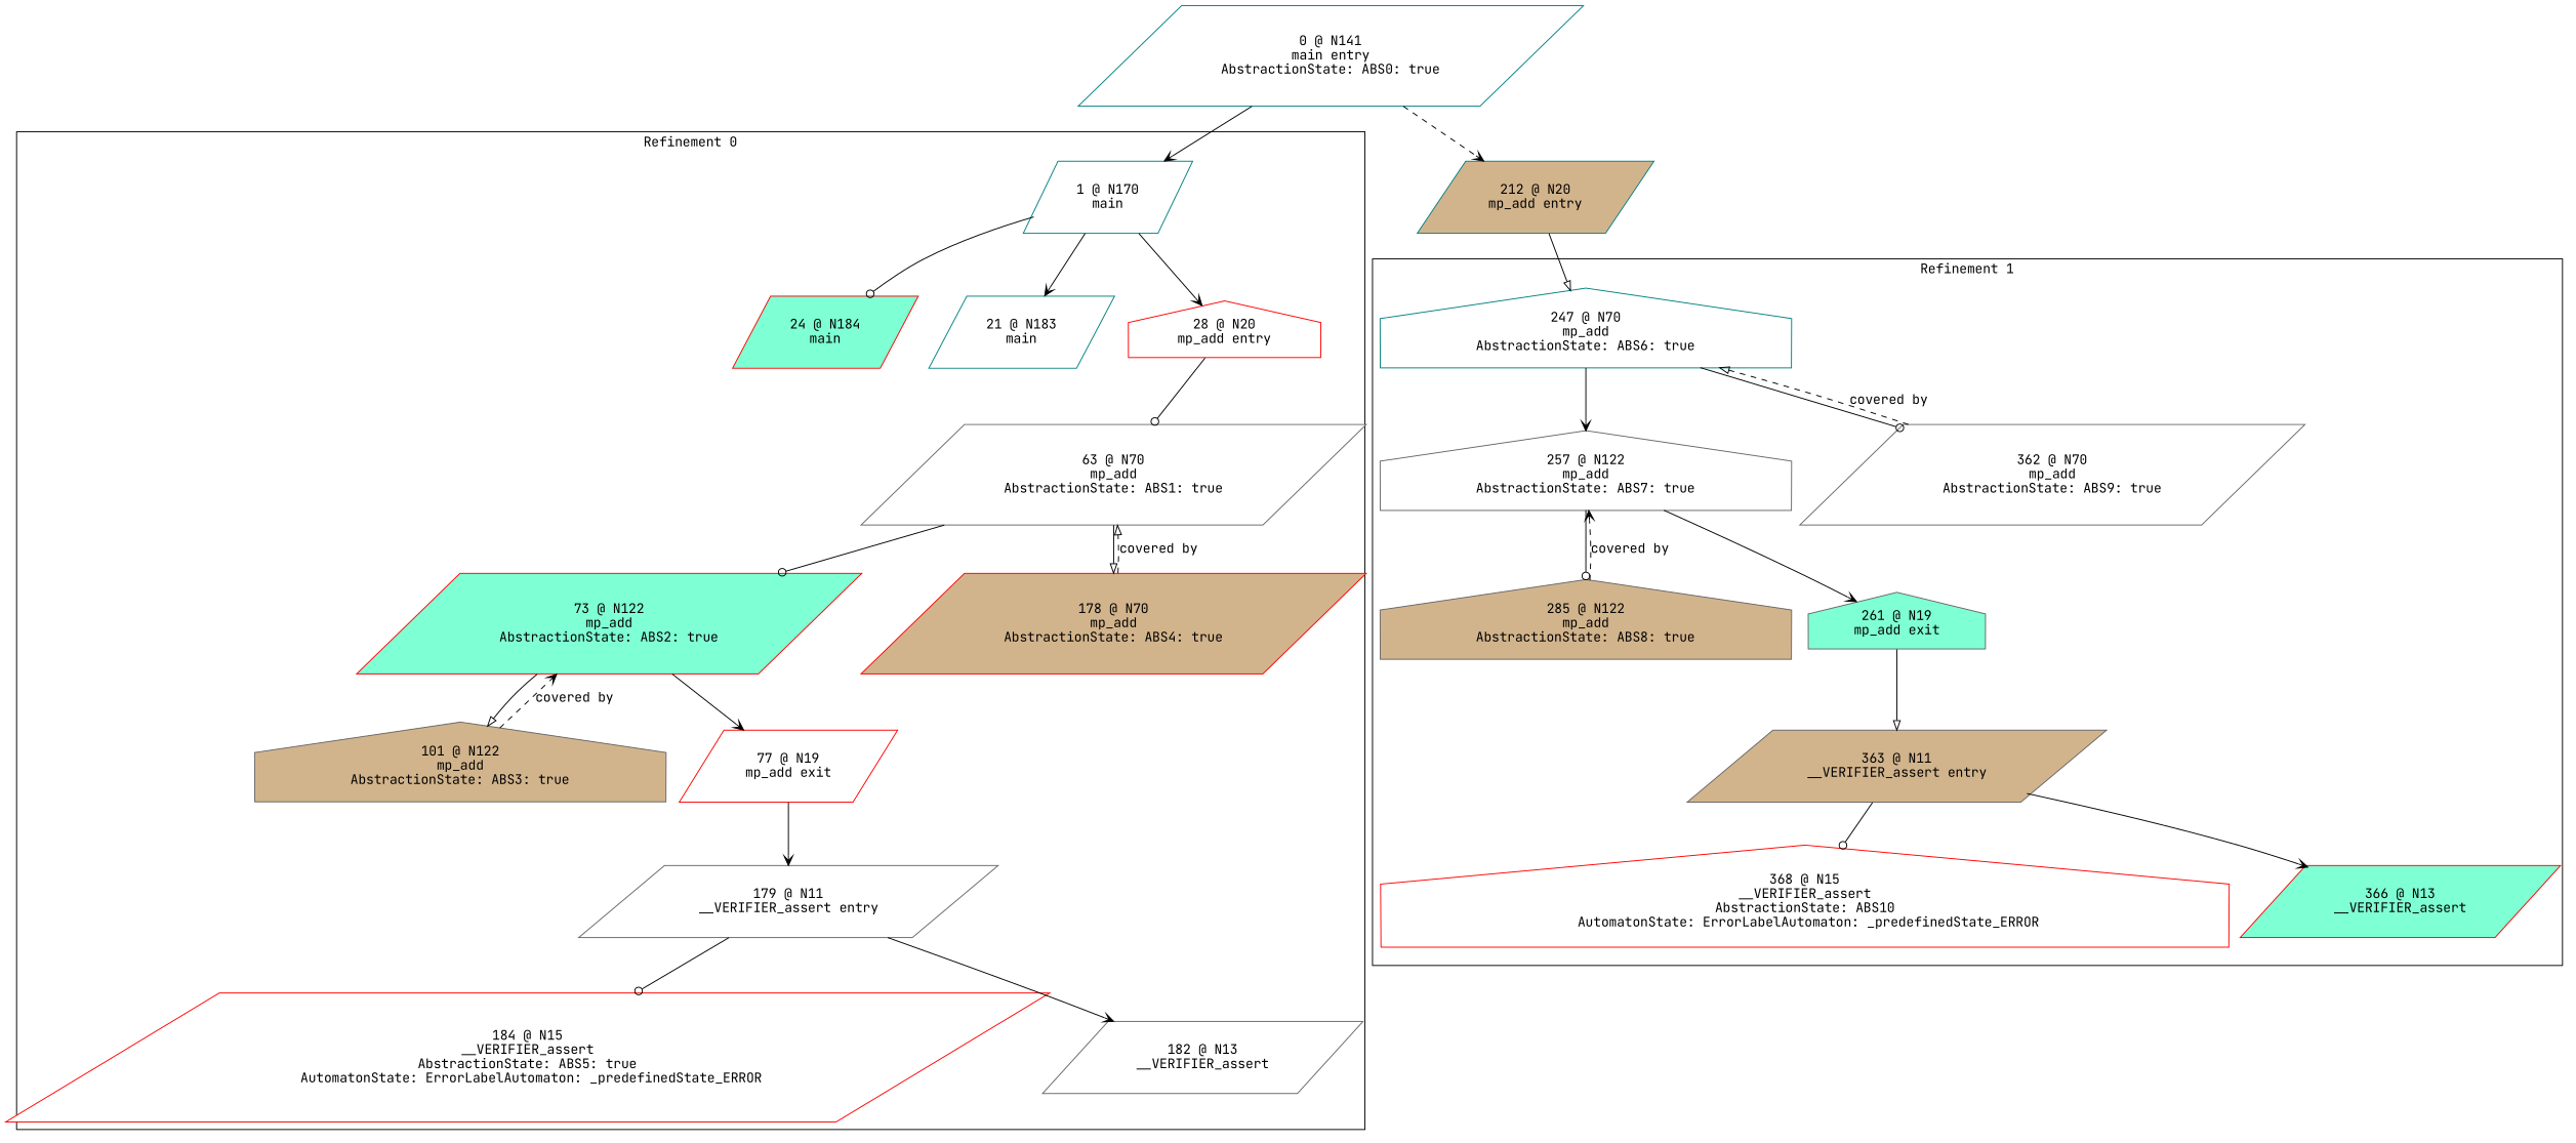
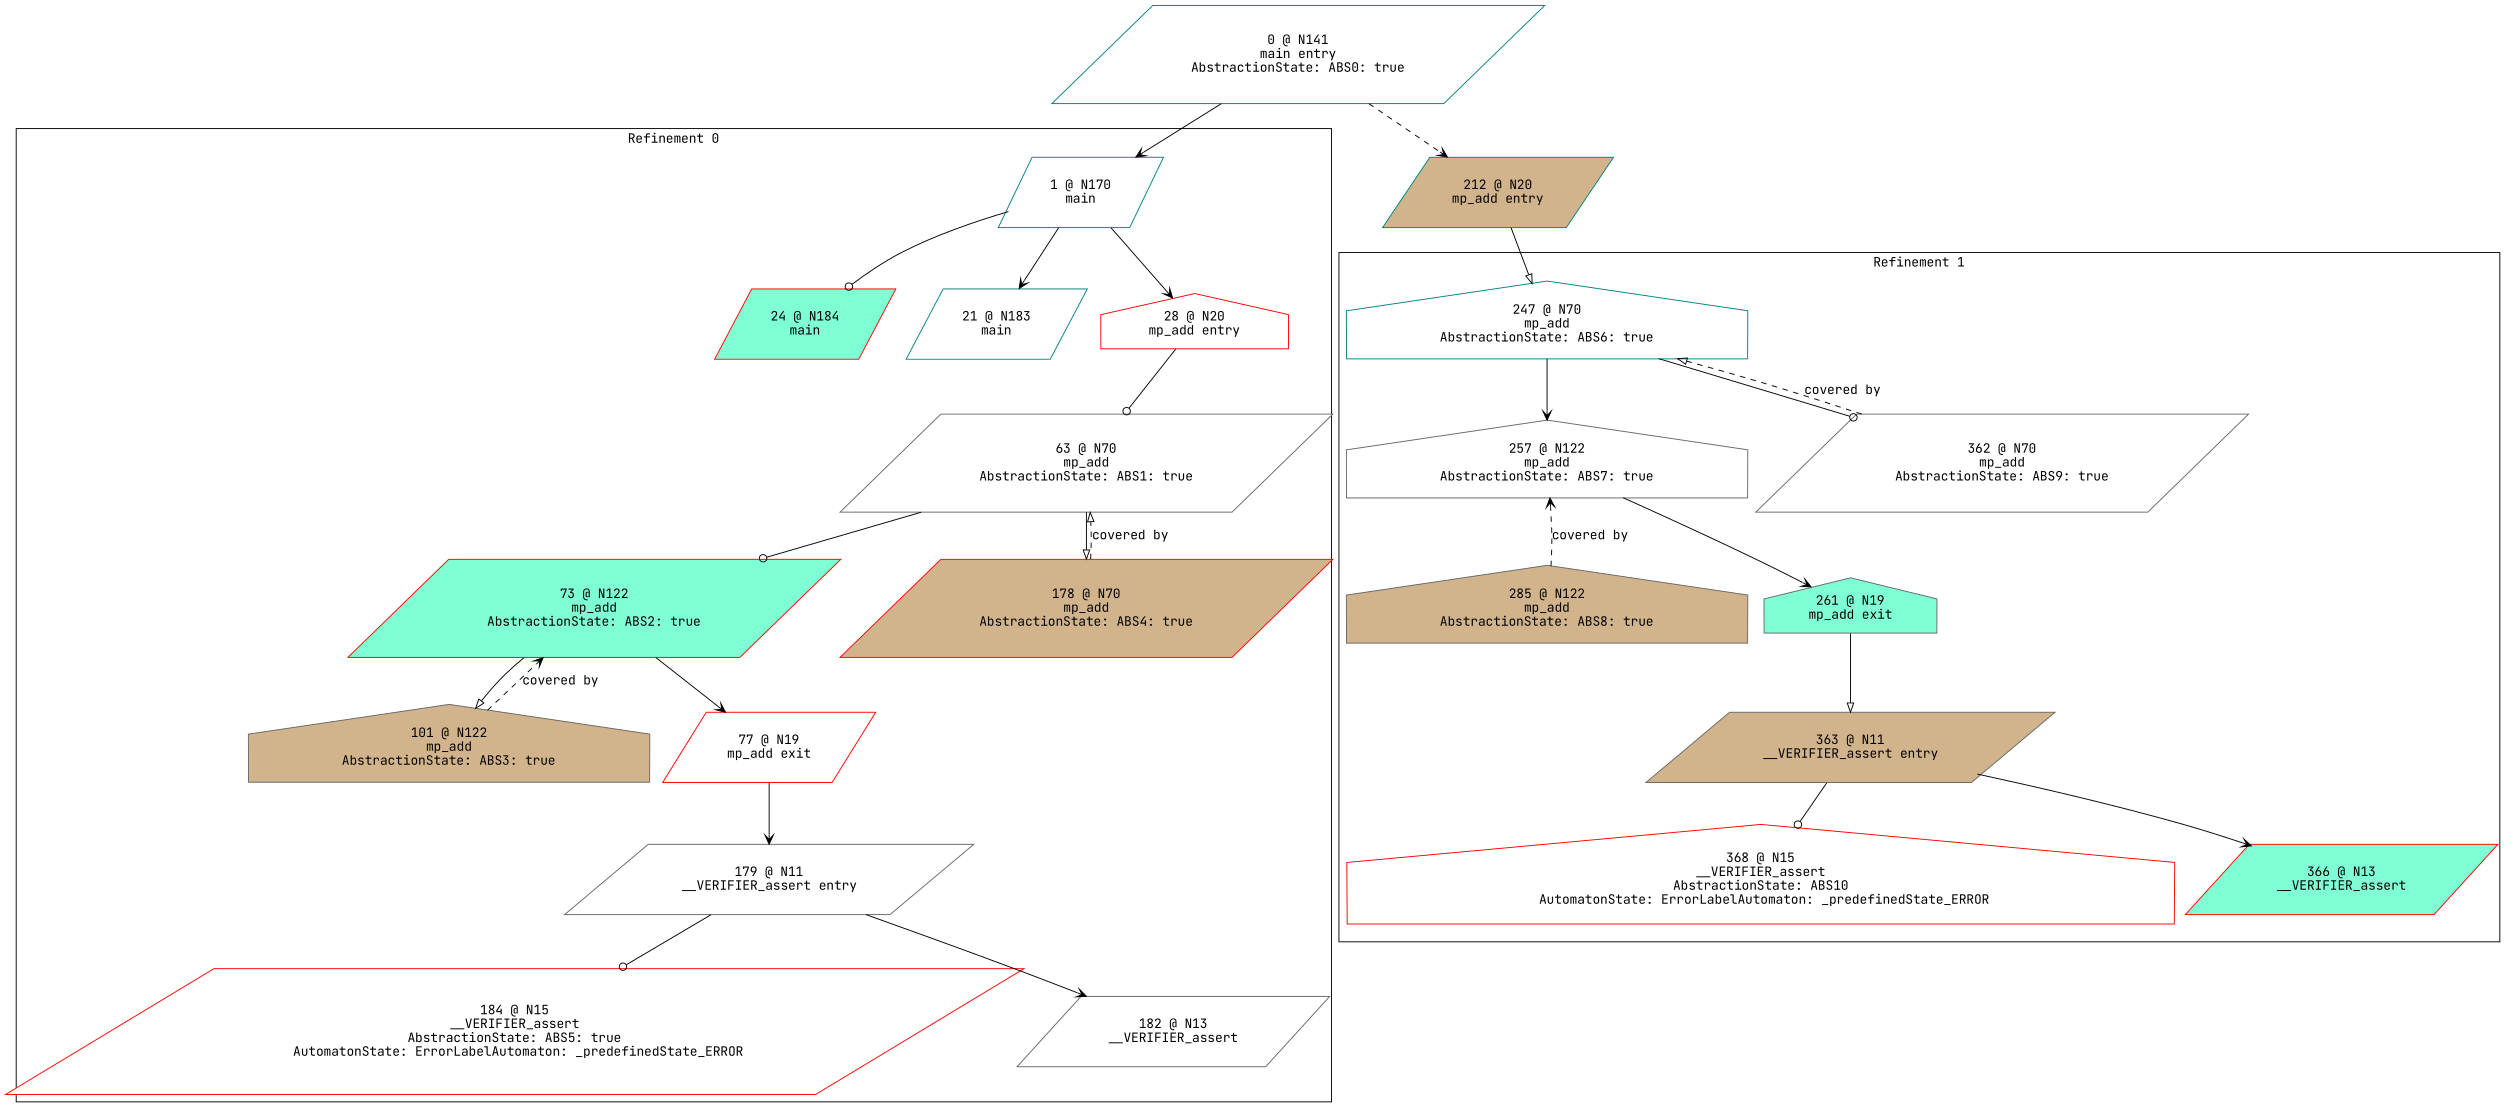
  digraph {
    fontname="JetBrains Mono"
    node [color=gray40 fillcolor=white fontname="JetBrains Mono" shape=parallelogram style=filled]
    edge [arrowhead=vee fontname="JetBrains Mono"]
    n1 [color=teal label="1 @ N170\nmain\n"]
    n2 [color=red fillcolor=aquamarine label="24 @ N184\nmain\n"]
    n3 [color=teal label="21 @ N183\nmain\n"]
    n4 [color=red label="28 @ N20\nmp_add entry\n" shape=house]
    n5 [label="63 @ N70\nmp_add\nAbstractionState: ABS1: true\n"]
    n6 [color=red fillcolor=aquamarine label="73 @ N122\nmp_add\nAbstractionState: ABS2: true\n"]
    n7 [color=red fillcolor=tan label="178 @ N70\nmp_add\nAbstractionState: ABS4: true\n"]
    n8 [fillcolor=tan label="101 @ N122\nmp_add\nAbstractionState: ABS3: true\n" shape=house]
    n9 [color=red label="77 @ N19\nmp_add exit\n"]
    n10 [label="179 @ N11\n__VERIFIER_assert entry\n"]
    n11 [color=red label="184 @ N15\n__VERIFIER_assert\nAbstractionState: ABS5: true\n AutomatonState: ErrorLabelAutomaton: _predefinedState_ERROR\n"]
    n12 [label="182 @ N13\n__VERIFIER_assert\n"]
    n13 [color=teal label="247 @ N70\nmp_add\nAbstractionState: ABS6: true\n" shape=house]
    n14 [label="257 @ N122\nmp_add\nAbstractionState: ABS7: true\n" shape=house]
    n15 [label="362 @ N70\nmp_add\nAbstractionState: ABS9: true\n"]
    n16 [fillcolor=tan label="285 @ N122\nmp_add\nAbstractionState: ABS8: true\n" shape=house]
    n17 [fillcolor=aquamarine label="261 @ N19\nmp_add exit\n" shape=house]
    n18 [fillcolor=tan label="363 @ N11\n__VERIFIER_assert entry\n"]
    n19 [color=red label="368 @ N15\n__VERIFIER_assert\nAbstractionState: ABS10\n AutomatonState: ErrorLabelAutomaton: _predefinedState_ERROR\n" shape=house]
    n20 [color=red fillcolor=aquamarine label="366 @ N13\n__VERIFIER_assert\n"]
    n21 [color=teal label="0 @ N141\nmain entry\nAbstractionState: ABS0: true\n"]
    n22 [color=teal fillcolor=tan label="212 @ N20\nmp_add entry\n"]
    subgraph cluster_1 {
      label="Refinement 0"
      n1
      n2
      n3
      n4
      n5
      n6
      n7
      n8
      n9
      n10
      n11
      n12
    }
    subgraph cluster_2 {
      label="Refinement 1"
      n13
      n14
      n15
      n16
      n17
      n18
      n19
      n20
    }
    n1 -> n2 [arrowhead=odot]
    n1 -> n3
    n1 -> n4
    n4 -> n5 [arrowhead=odot]
    n5 -> n6 [arrowhead=odot]
    n5 -> n7 [arrowhead=onormal]
    n6 -> n8 [arrowhead=onormal]
    n6 -> n9
    n7 -> n5 [arrowhead=onormal label="covered by" style=dashed weight=0]
    n8 -> n6 [label="covered by" style=dashed weight=0]
    n9 -> n10
    n10 -> n11 [arrowhead=odot]
    n10 -> n12
    n13 -> n14
    n13 -> n15 [arrowhead=odot]
-   n14 -> n16 [arrowhead=odot]
    n14 -> n17
    n15 -> n13 [arrowhead=onormal label="covered by" style=dashed weight=0]
    n16 -> n14 [label="covered by" style=dashed weight=0]
    n17 -> n18 [arrowhead=onormal]
    n18 -> n19 [arrowhead=odot]
    n18 -> n20
    n21 -> n1
    n21 -> n22 [style=dashed]
    n22 -> n13 [arrowhead=onormal]
  }
